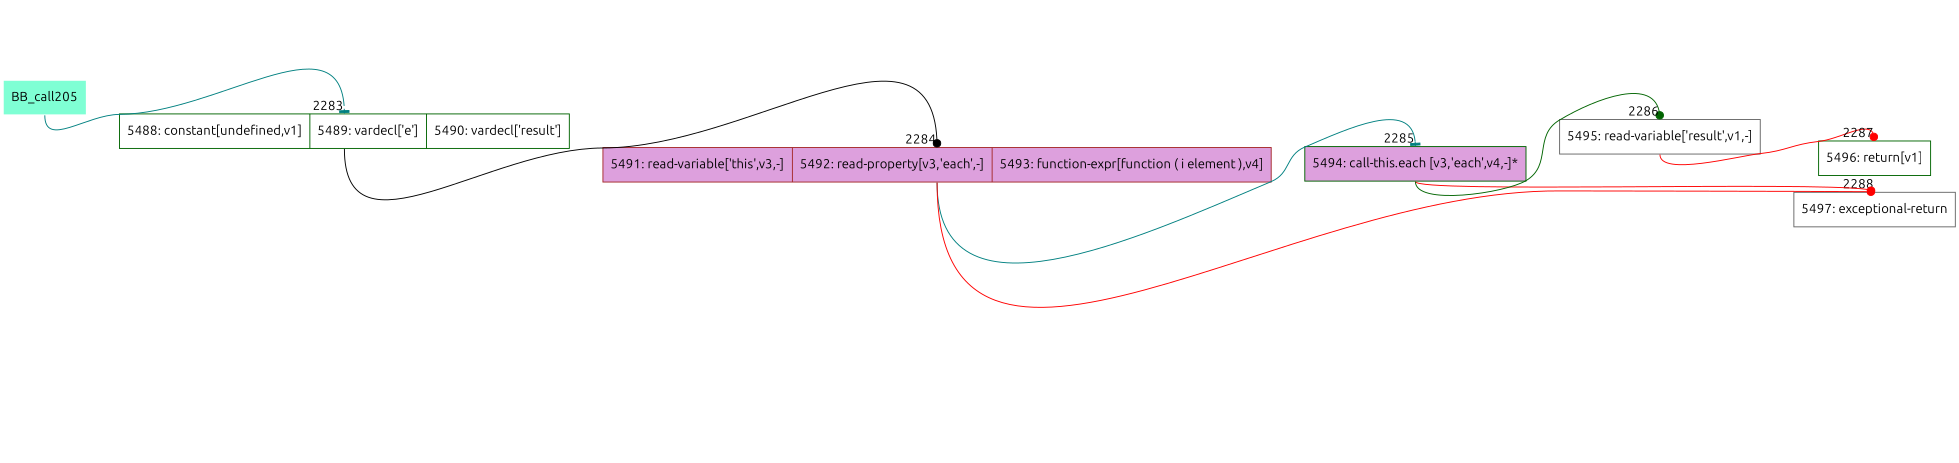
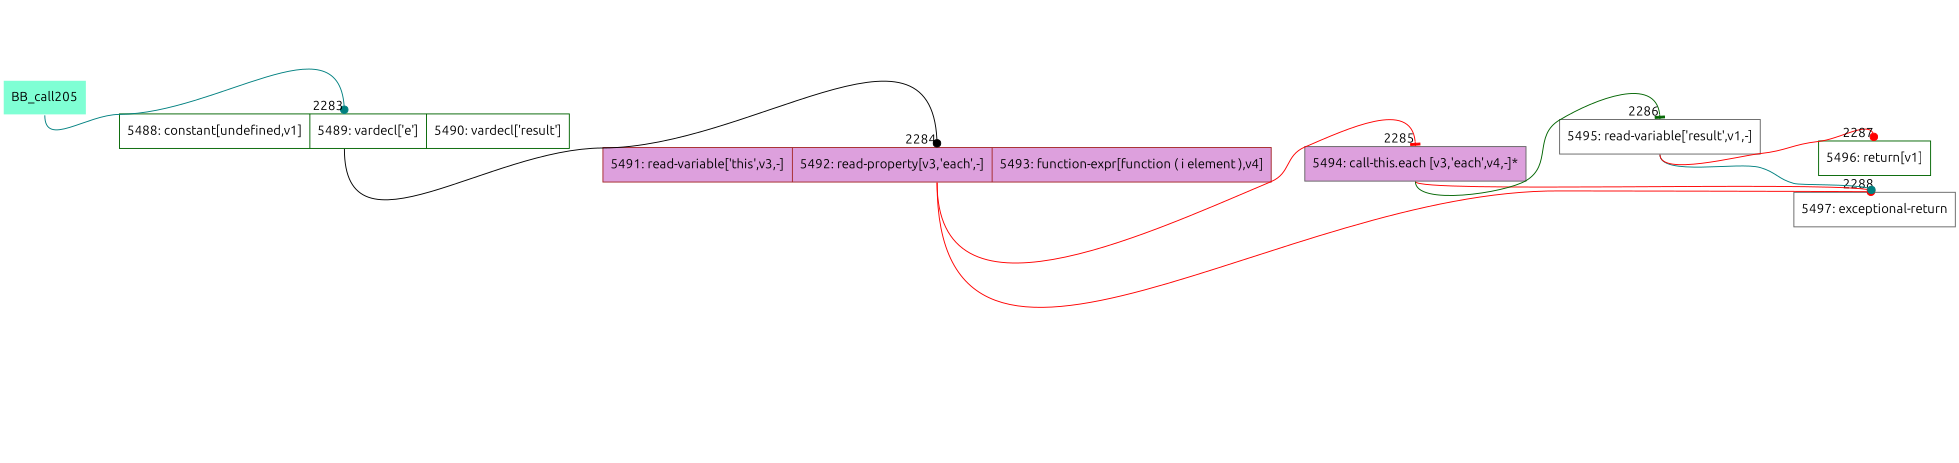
  digraph {
    fontname=Ubuntu
    rankdir=LR
    node [color=darkgreen fillcolor=white fontname=Ubuntu shape=record style=filled]
    edge [arrowhead=dot color=teal fontname=Ubuntu headport=n tailport=s]
    n1 [fillcolor=aquamarine label=BB_call205 shape=none]
    n2 [label="{5488: constant[undefined,v1]|5489: vardecl['e']|5490: vardecl['result']}"]
    n3 [color=brown fillcolor=plum label="{5491: read-variable['this',v3,-]|5492: read-property[v3,'each',-]|5493: function-expr[function ( i element ),v4]}"]
-   n4 [fillcolor=plum label="{5494: call-this.each [v3,'each',v4,-]*}"]
+   n4 [color=gray40 fillcolor=plum label="{5494: call-this.each [v3,'each',v4,-]*}"]
    n5 [color=gray40 label="{5497: exceptional-return}"]
    n6 [color=gray40 label="{5495: read-variable['result',v1,-]}"]
    n7 [label="{5496: return[v1]}"]
-   n1 -> n2 [arrowhead=tee headlabel="    2283"]
+   n1 -> n2 [headlabel="    2283"]
    n2 -> n3 [color=black headlabel="      2284"]
-   n3 -> n4 [arrowhead=tee headlabel="      2285"]
+   n3 -> n4 [arrowhead=tee color=red headlabel="      2285"]
    n3 -> n5 [color=red headlabel="      2288"]
    n4 -> n5 [color=red]
-   n4 -> n6 [color=darkgreen headlabel="      2286"]
+   n4 -> n6 [arrowhead=tee color=darkgreen headlabel="      2286"]
+   n6 -> n5
    n6 -> n7 [color=red headlabel="      2287"]
  }
